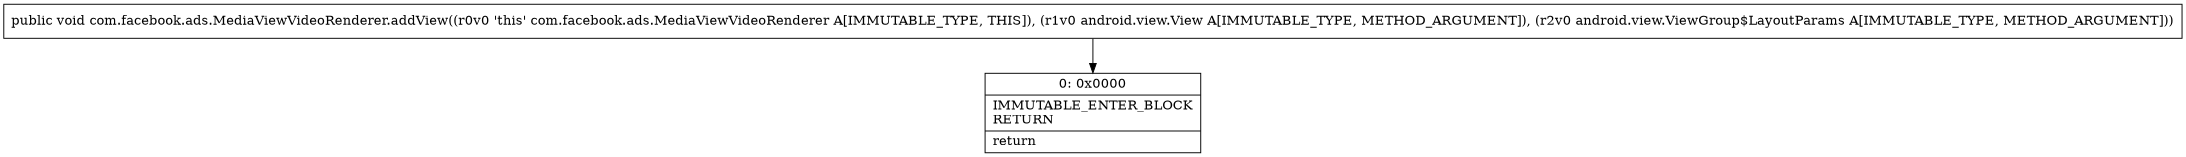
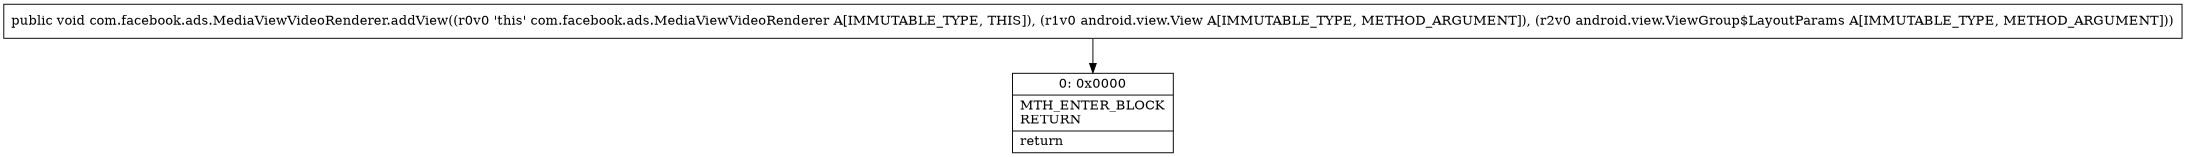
  digraph {
    node [shape=record]
-   n1 [label="{0\:\ 0x0000|IMMUTABLE_ENTER_BLOCK\lRETURN\l|return\l}"]
+   n1 [label="{0\:\ 0x0000|MTH_ENTER_BLOCK\lRETURN\l|return\l}"]
    n2 [label="{public void com.facebook.ads.MediaViewVideoRenderer.addView((r0v0 'this' com.facebook.ads.MediaViewVideoRenderer A[IMMUTABLE_TYPE, THIS]), (r1v0 android.view.View A[IMMUTABLE_TYPE, METHOD_ARGUMENT]), (r2v0 android.view.ViewGroup$LayoutParams A[IMMUTABLE_TYPE, METHOD_ARGUMENT])) }"]
    n2 -> n1
  }
